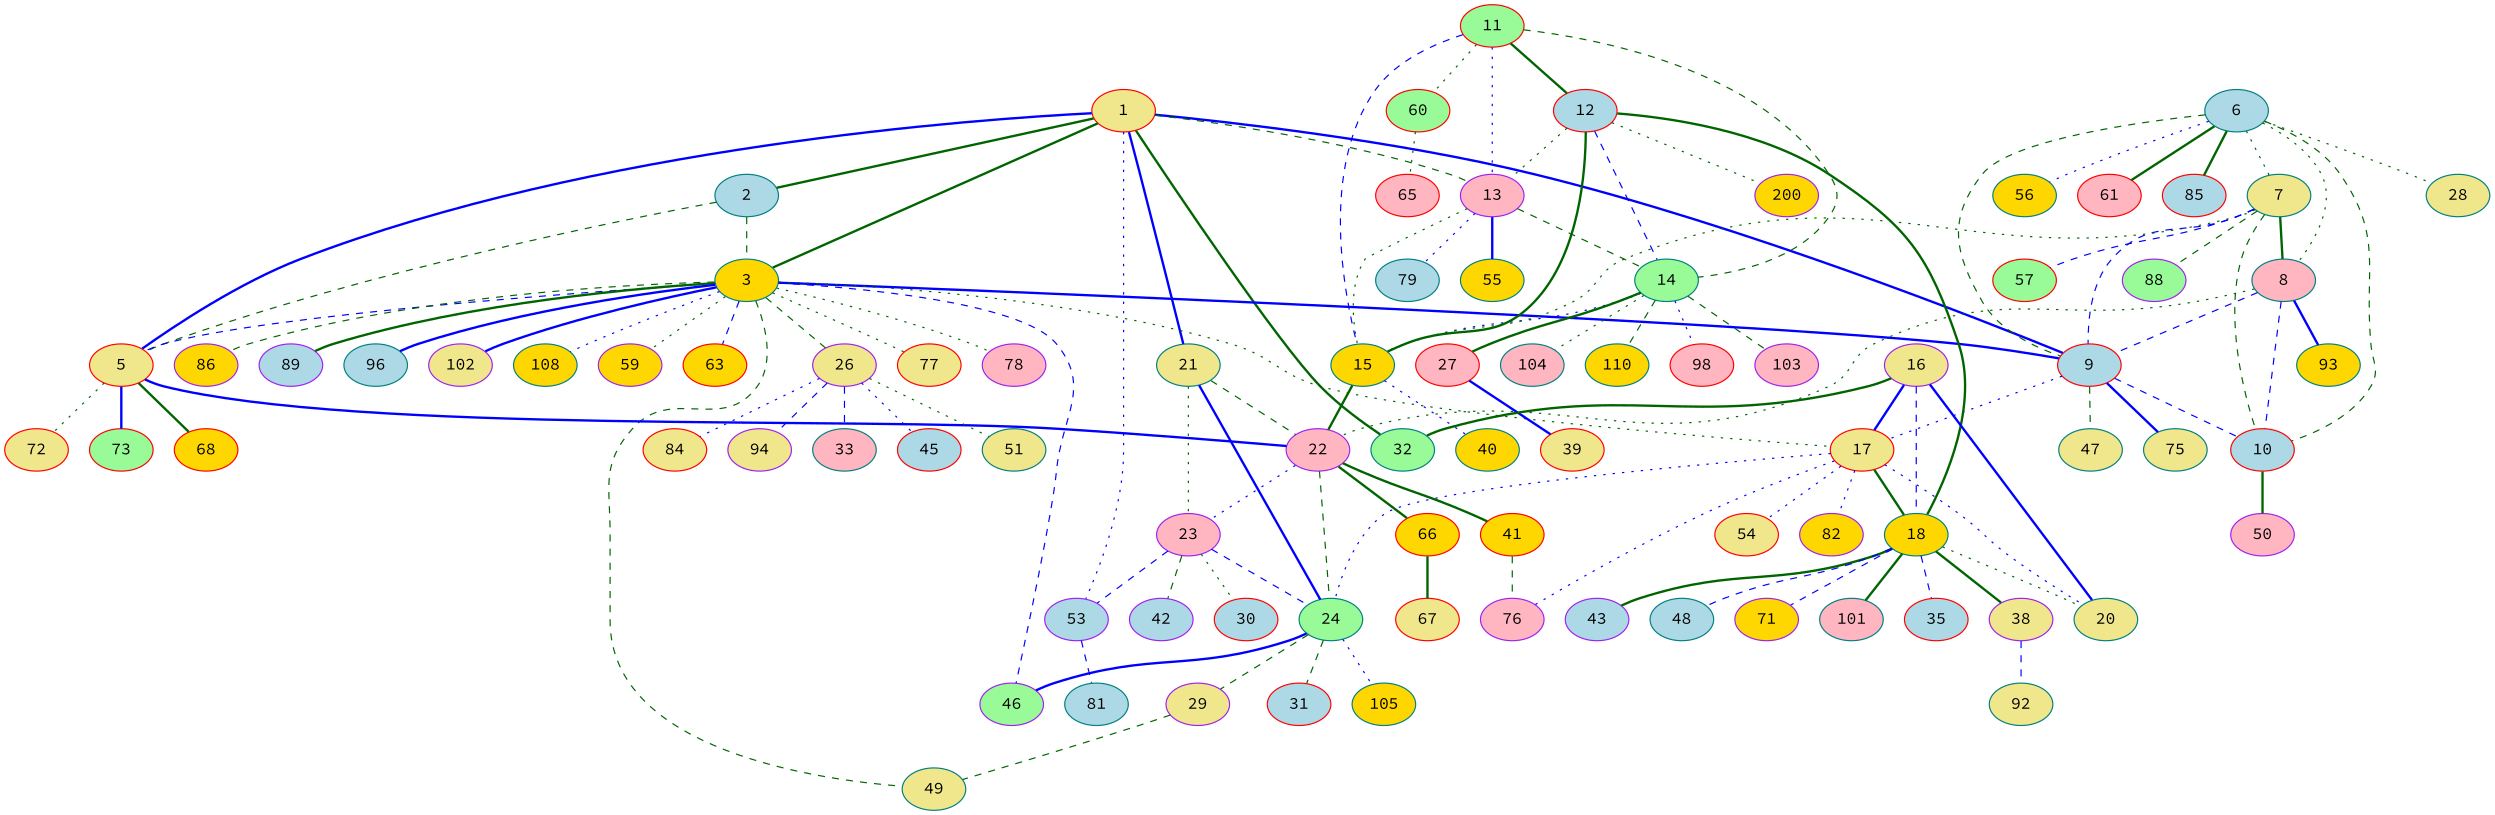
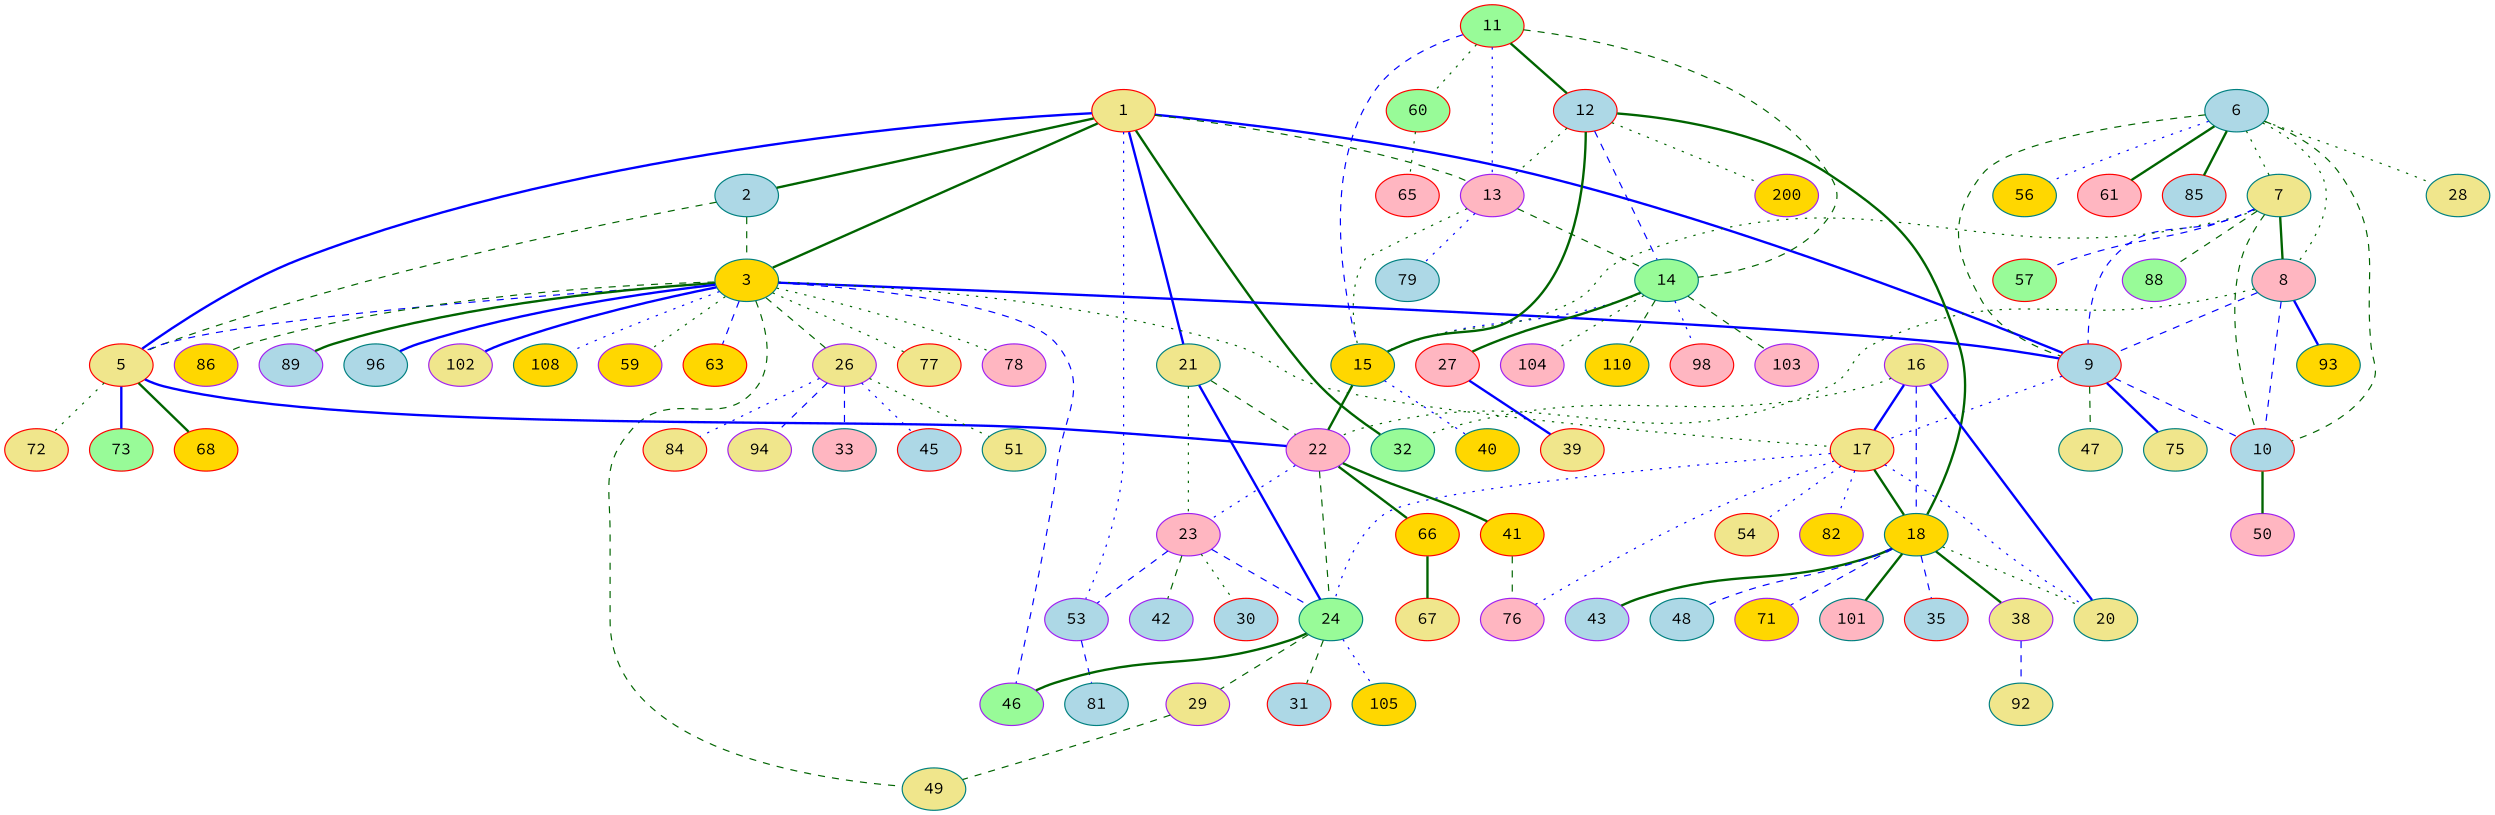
  graph {
    fontname="Source Code Pro"
    node [color=teal fillcolor=khaki fontname="Source Code Pro" style=filled]
    edge [color=darkgreen fontname="Source Code Pro" style=dashed]
    1 [color=red super="+70"]
    2 [fillcolor=lightblue]
    3 [fillcolor=gold super="+4"]
    5 [color=red super="+52"]
    9 [color=red fillcolor=lightblue super="+36"]
    13 [color=purple fillcolor=lightpink super="+90"]
    21 [super="+95"]
    32 [fillcolor=palegreen]
    53 [color=purple fillcolor=lightblue]
    17 [color=red super="+19"]
    26 [color=purple super="+44"]
    46 [color=purple fillcolor=palegreen super="+62"]
    49
    59 [color=purple fillcolor=gold]
    63 [color=red fillcolor=gold]
    77 [color=red]
    78 [color=purple fillcolor=lightpink]
    86 [color=purple fillcolor=gold]
    89 [color=purple fillcolor=lightblue]
    96 [fillcolor=lightblue]
    102 [color=purple]
    108 [fillcolor=gold]
    22 [color=purple fillcolor=lightpink]
    68 [color=red fillcolor=gold]
    72 [color=red]
    73 [color=red fillcolor=palegreen]
    10 [color=red fillcolor=lightblue]
    47
    75 [super="+107"]
    15 [fillcolor=gold super="+80"]
    14 [fillcolor=palegreen super="+69"]
-   55 [fillcolor=gold]
    79 [fillcolor=lightblue]
    24 [fillcolor=palegreen super="+25"]
    23 [color=purple fillcolor=lightpink super="+91"]
    81 [fillcolor=lightblue]
    18 [fillcolor=gold super="+34"]
    20 [super="+83"]
    54 [color=red]
    76 [color=purple fillcolor=lightpink super="+87"]
    82 [color=purple fillcolor=gold]
    33 [fillcolor=lightpink]
    45 [color=red fillcolor=lightblue]
    51
    84 [color=red]
    94 [color=purple]
    41 [color=red fillcolor=gold]
    66 [color=red fillcolor=gold]
    6 [fillcolor=lightblue super="+74"]
    7
    8 [fillcolor=lightpink super="+97"]
    28
    56 [fillcolor=gold super="+109"]
    61 [color=red fillcolor=lightpink super="+64"]
    85 [color=red fillcolor=lightblue]
    88 [color=purple fillcolor=palegreen]
    57 [color=red fillcolor=palegreen]
    93 [fillcolor=gold]
    50 [color=purple fillcolor=lightpink]
    40 [fillcolor=gold super="+99"]
    11 [color=red fillcolor=palegreen]
    12 [color=red fillcolor=lightblue]
    60 [color=red fillcolor=palegreen]
    n64 [color=purple fillcolor=gold label=200]
    27 [color=red fillcolor=lightpink]
    98 [color=red fillcolor=lightpink]
    103 [color=purple fillcolor=lightpink]
-   104 [fillcolor=lightpink]
+   104 [color=purple fillcolor=lightpink]
    110 [fillcolor=gold]
    65 [color=red fillcolor=lightpink]
    35 [color=red fillcolor=lightblue]
    38 [color=purple]
    43 [color=purple fillcolor=lightblue]
    48 [fillcolor=lightblue]
    71 [color=purple fillcolor=gold]
    101 [fillcolor=lightpink]
    39 [color=red]
    16 [color=purple super="+106"]
    29 [color=purple super="+58"]
    31 [color=red fillcolor=lightblue]
    105 [fillcolor=gold]
    92
    30 [color=red fillcolor=lightblue]
    42 [color=purple fillcolor=lightblue]
    67 [color=red]
    1 -- 2 [style=bold]
    1 -- 3 [style=bold weight=2]
    1 -- 5 [color=blue style=bold]
    1 -- 9 [color=blue style=bold]
    1 -- 13
    1 -- 21 [color=blue style=bold]
    1 -- 32 [style=bold]
    1 -- 53 [color=blue style=dotted]
    2 -- 3 [weight=2]
    2 -- 5
    3 -- 5 [color=blue weight=2]
    3 -- 9 [color=blue style=bold]
    3 -- 17 [style=dotted]
    3 -- 26
    3 -- 46 [color=blue]
    3 -- 49
    3 -- 59 [style=dotted]
    3 -- 63 [color=blue]
    3 -- 77 [style=dotted]
    3 -- 78 [style=dotted]
    3 -- 86
    3 -- 89 [style=bold]
    3 -- 96 [color=blue style=bold]
    3 -- 102 [color=blue style=bold]
    3 -- 108 [color=blue style=dotted]
    5 -- 22 [color=blue style=bold]
    5 -- 68 [style=bold]
    5 -- 72 [style=dotted]
    5 -- 73 [color=blue style=bold]
    9 -- 17 [color=blue style=dotted]
    9 -- 10 [color=blue]
    9 -- 47
    9 -- 75 [color=blue style=bold]
    13 -- 15 [style=dotted]
    13 -- 14
-   13 -- 55 [color=blue style=bold]
    13 -- 79 [color=blue style=dotted]
    21 -- 22
    21 -- 24 [color=blue style=bold weight=2]
    21 -- 23 [style=dotted]
    53 -- 81 [color=blue]
    17 -- 24 [color=blue style=dotted]
    17 -- 18 [style=bold weight=2]
    17 -- 20 [color=blue style=dotted weight=2]
    17 -- 54 [color=blue style=dotted]
    17 -- 76 [color=blue style=dotted]
    17 -- 82 [color=blue style=dotted]
    26 -- 33 [color=blue]
    26 -- 45 [color=blue style=dotted]
    26 -- 51 [style=dotted]
    26 -- 84 [color=blue style=dotted]
    26 -- 94 [color=blue]
    22 -- 24 [weight=2]
    22 -- 23 [color=blue style=dotted]
    22 -- 41 [style=bold]
    22 -- 66 [style=bold]
    10 -- 50 [style=bold]
    15 -- 22 [style=bold]
    15 -- 40 [color=blue style=dotted]
    14 -- 15 [color=blue style=dotted]
    14 -- 27 [style=bold]
    14 -- 98 [color=blue style=dotted]
    14 -- 103
    14 -- 104 [style=dotted]
    14 -- 110
-   24 -- 46 [color=blue style=bold]
+   24 -- 46 [style=bold]
    24 -- 29
    24 -- 31
    24 -- 105 [color=blue style=dotted]
    23 -- 53 [color=blue]
    23 -- 24 [color=blue weight=2]
    23 -- 30 [style=dotted]
    23 -- 42
    18 -- 20 [style=dotted]
    18 -- 35 [color=blue]
    18 -- 38 [style=bold]
    18 -- 43 [style=bold]
    18 -- 48 [color=blue]
    18 -- 71 [color=blue]
    18 -- 101 [style=bold]
    41 -- 76
    66 -- 67 [style=bold]
    6 -- 9
    6 -- 10
    6 -- 7 [style=dotted]
    6 -- 8 [style=dotted]
    6 -- 28 [style=dotted]
    6 -- 56 [color=blue style=dotted]
    6 -- 61 [style=bold]
    6 -- 85 [style=bold]
    7 -- 9 [color=blue]
    7 -- 10
    7 -- 15 [style=dotted]
    7 -- 8 [style=bold]
    7 -- 88
    7 -- 57 [color=blue]
    8 -- 9 [color=blue]
    8 -- 22 [style=dotted]
    8 -- 10 [color=blue]
    8 -- 93 [color=blue style=bold]
    11 -- 13 [color=blue style=dotted]
    11 -- 15 [color=blue]
    11 -- 14
    11 -- 12 [style=bold]
    11 -- 60 [style=dotted]
    12 -- 13 [style=dotted]
    12 -- 15 [style=bold]
    12 -- 14 [color=blue]
    12 -- 18 [style=bold]
    12 -- n64 [style=dotted]
    60 -- 65 [style=dotted]
    27 -- 39 [color=blue style=bold]
    38 -- 92 [color=blue]
-   16 -- 32 [style=bold]
+   16 -- 32 [style=dotted]
    16 -- 17 [color=blue style=bold weight=2]
    16 -- 18 [color=blue]
    16 -- 20 [color=blue style=bold]
    29 -- 49
  }
